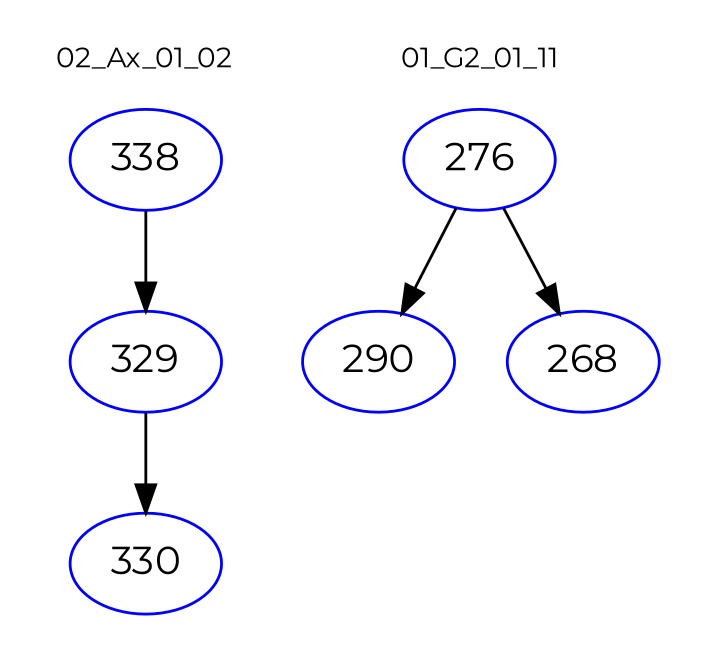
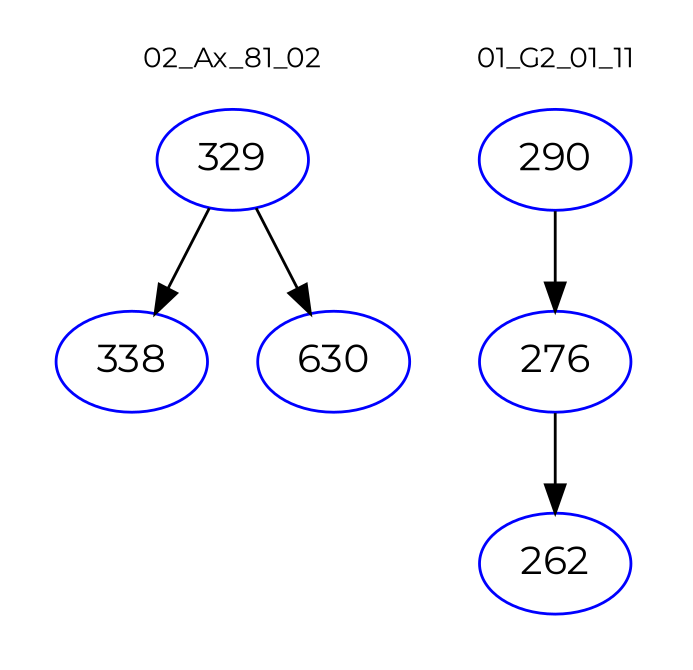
  digraph {
    fontname=Montserrat
    node [color=blue fontname=Montserrat]
    edge [color=black fontname=Montserrat]
    n1 [label=329]
    n2 [label=338]
-   n3 [label=330]
+   n3 [label=630]
    n4 [label=276]
    n5 [label=290]
-   n6 [label=268]
+   n6 [label=262]
    subgraph cluster_1 {
      color=white
      fontsize=10
-     label="02_Ax_01_02"
+     label="02_Ax_81_02"
      n1
      n2
      n3
    }
    subgraph cluster_2 {
      color=white
      fontsize=10
      label="01_G2_01_11"
      n4
      n5
      n6
    }
-   n2 -> n1
+   n1 -> n2
    n1 -> n3
-   n4 -> n5
+   n5 -> n4
    n4 -> n6
  }
